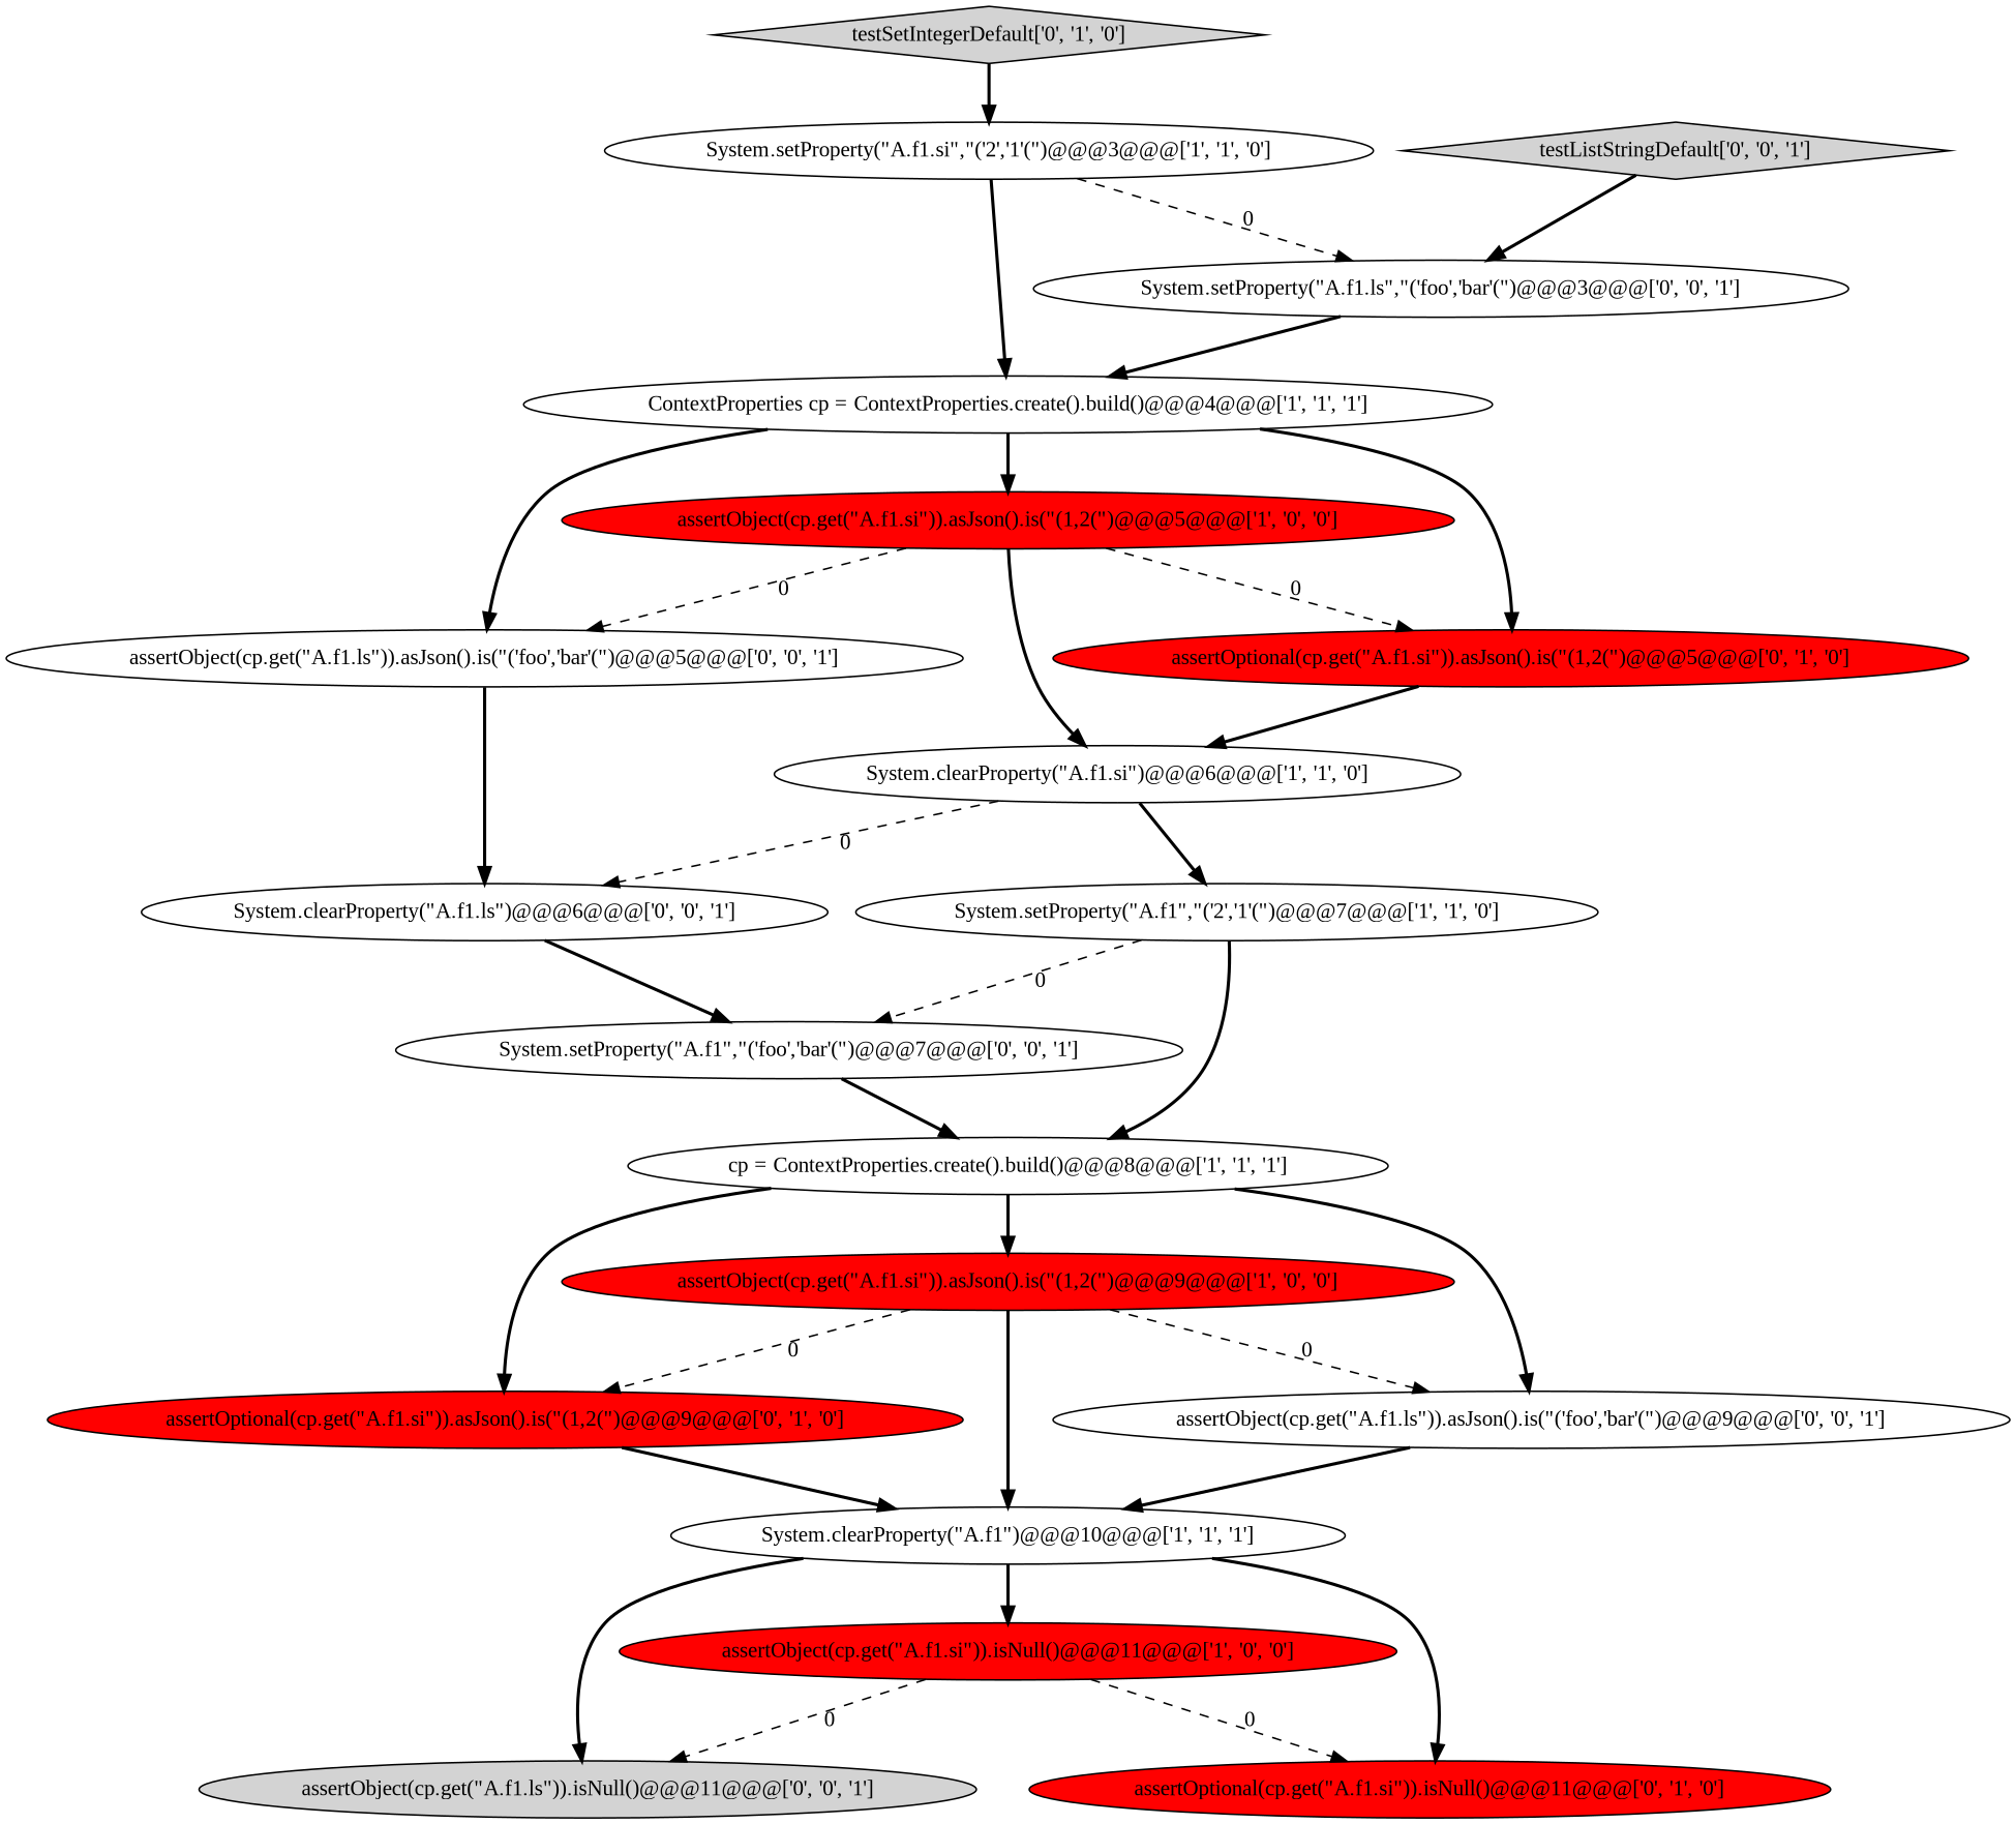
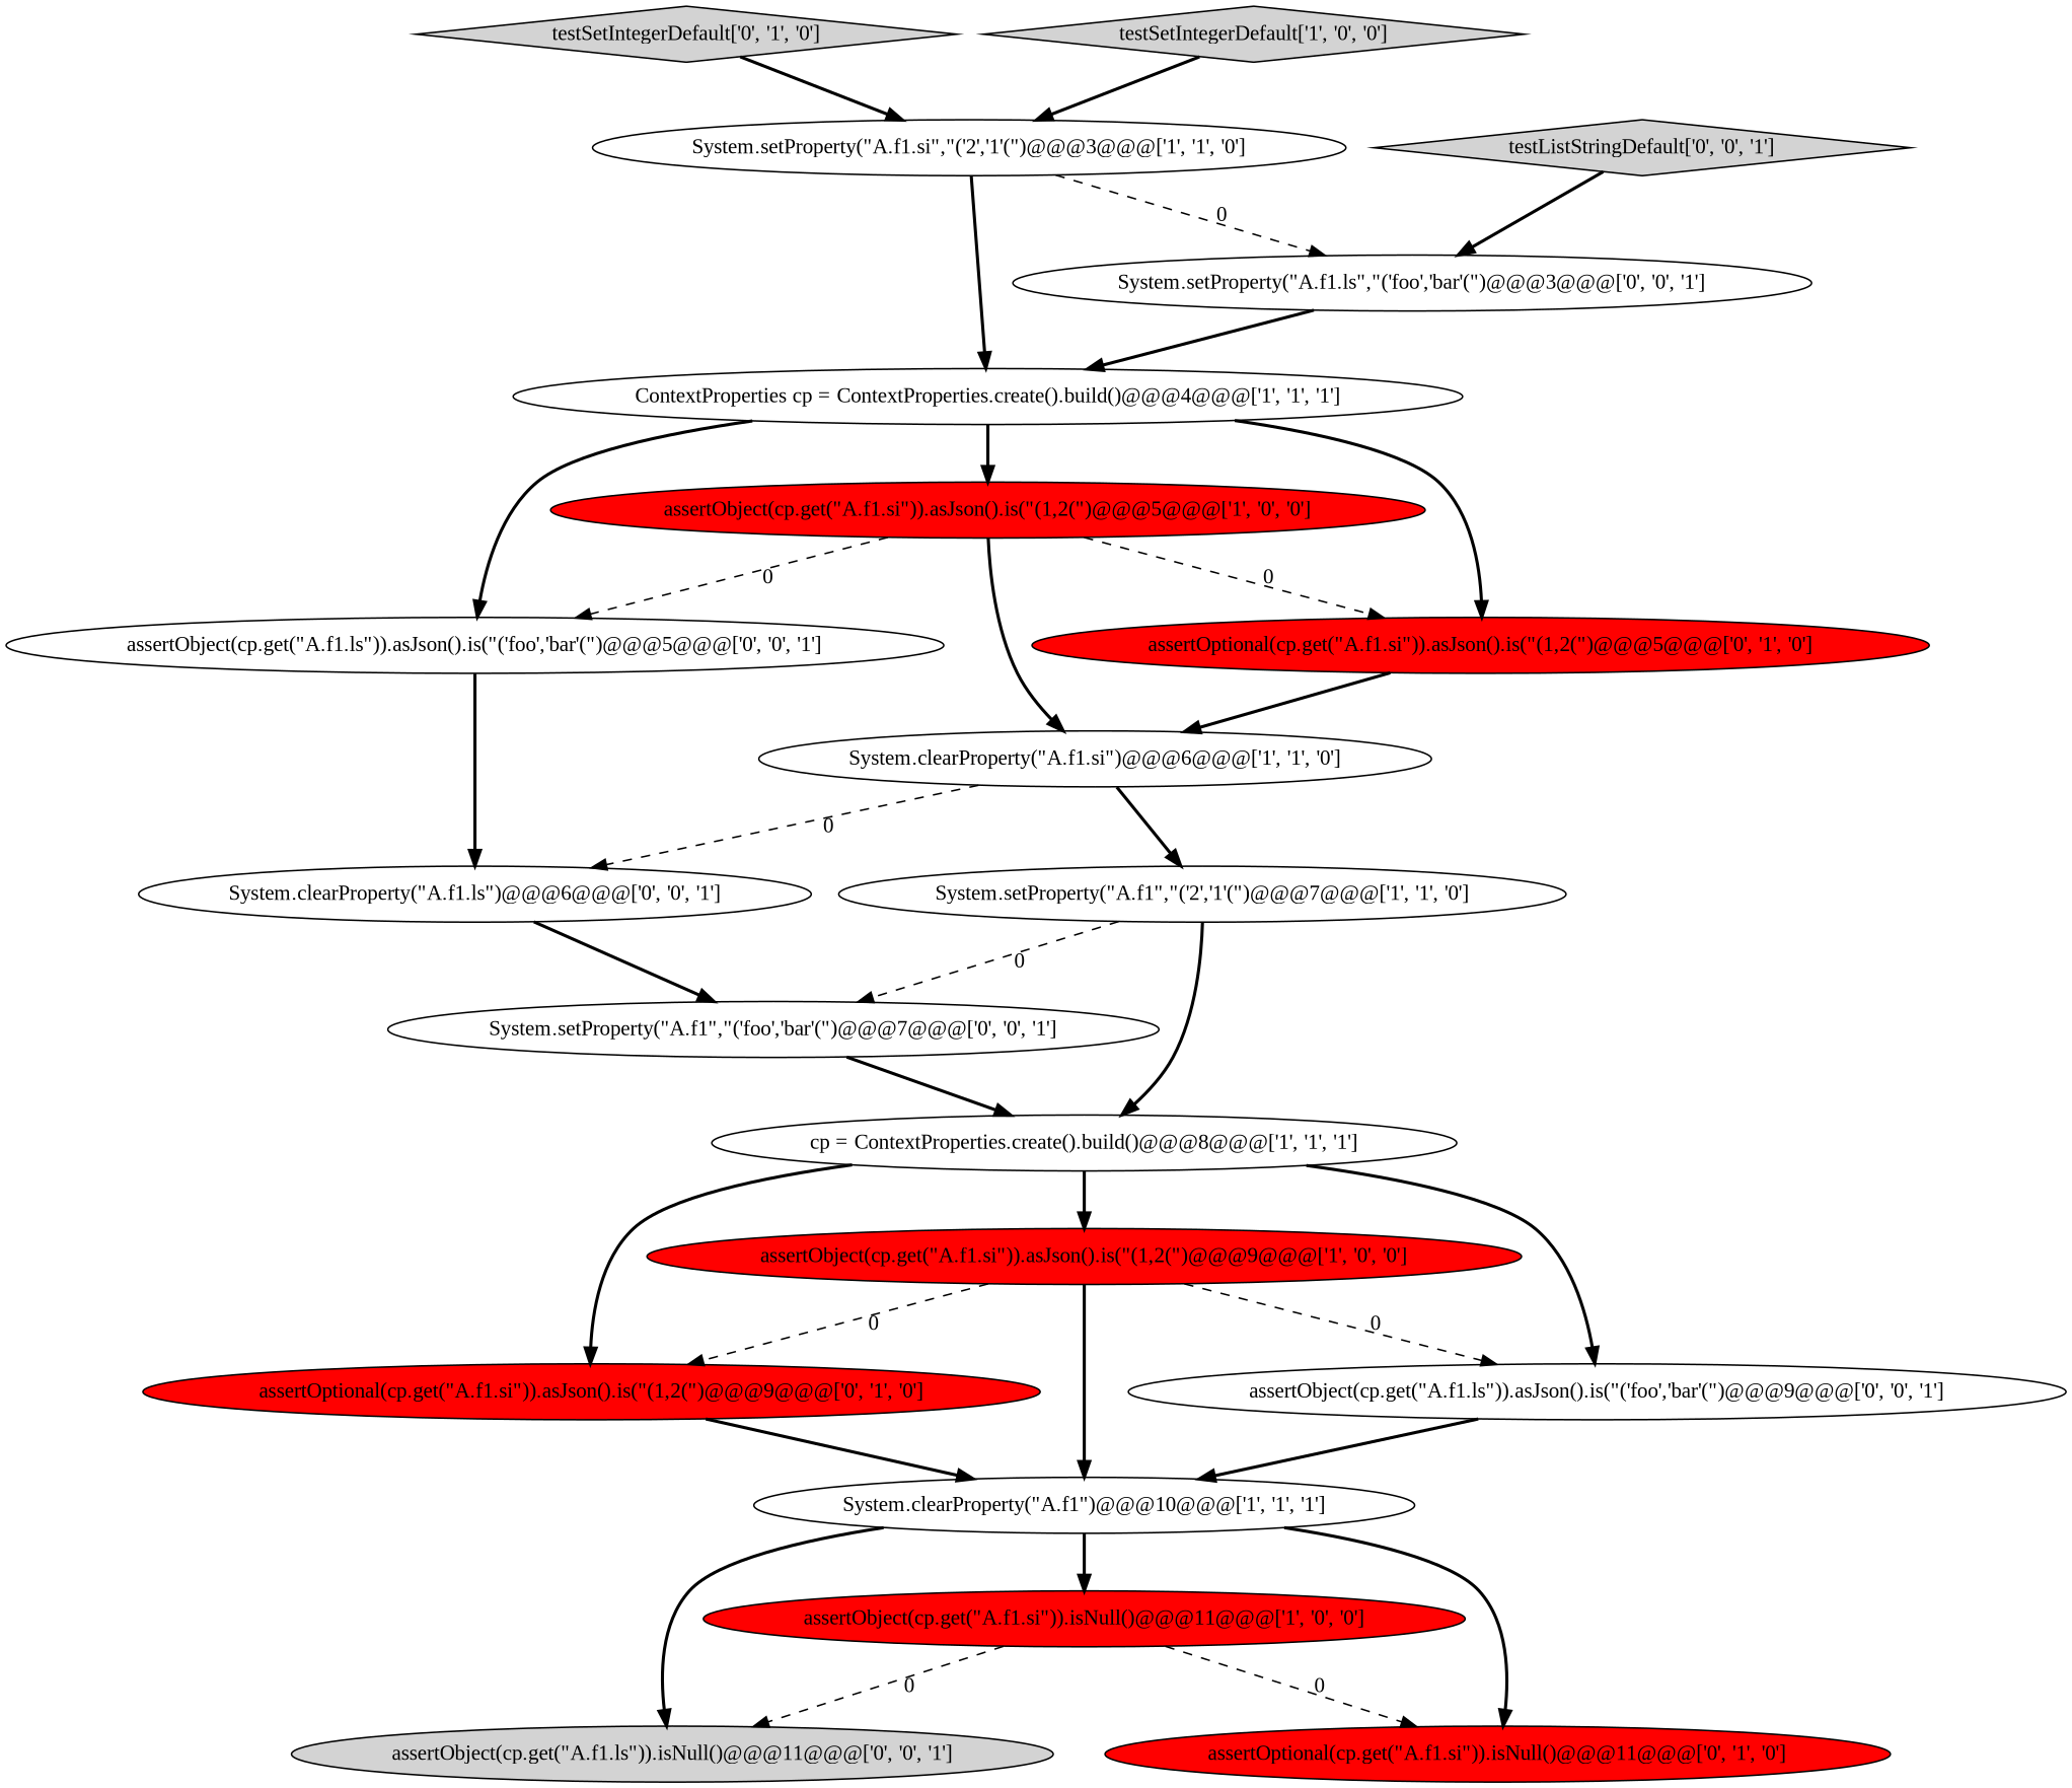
  digraph {
    fontname="Liberation Serif"
    node [fillcolor=white shape=ellipse style=filled fontname="Liberation Serif"]
    edge [style=bold fontname="Liberation Serif"]
    n1 [fillcolor=lightgray label="testSetIntegerDefault['0', '1', '0']" shape=diamond]
    n2 [label="System.setProperty(\"A.f1.si\",\"('2','1'(\")@@@3@@@['1', '1', '0']"]
    n3 [label="cp = ContextProperties.create().build()@@@8@@@['1', '1', '1']"]
    n4 [fillcolor=red label="assertOptional(cp.get(\"A.f1.si\")).asJson().is(\"(1,2(\")@@@9@@@['0', '1', '0']"]
    n5 [label="assertObject(cp.get(\"A.f1.ls\")).asJson().is(\"('foo','bar'(\")@@@9@@@['0', '0', '1']"]
    n6 [fillcolor=red label="assertObject(cp.get(\"A.f1.si\")).asJson().is(\"(1,2(\")@@@9@@@['1', '0', '0']"]
    n7 [label="System.clearProperty(\"A.f1\")@@@10@@@['1', '1', '1']"]
    n8 [label="System.setProperty(\"A.f1\",\"('foo','bar'(\")@@@7@@@['0', '0', '1']"]
    n9 [fillcolor=lightgray label="testListStringDefault['0', '0', '1']" shape=diamond]
    n10 [label="System.setProperty(\"A.f1.ls\",\"('foo','bar'(\")@@@3@@@['0', '0', '1']"]
    n11 [label="ContextProperties cp = ContextProperties.create().build()@@@4@@@['1', '1', '1']"]
    n12 [fillcolor=red label="assertOptional(cp.get(\"A.f1.si\")).asJson().is(\"(1,2(\")@@@5@@@['0', '1', '0']"]
    n13 [label="assertObject(cp.get(\"A.f1.ls\")).asJson().is(\"('foo','bar'(\")@@@5@@@['0', '0', '1']"]
    n14 [fillcolor=red label="assertObject(cp.get(\"A.f1.si\")).asJson().is(\"(1,2(\")@@@5@@@['1', '0', '0']"]
    n15 [label="System.clearProperty(\"A.f1.si\")@@@6@@@['1', '1', '0']"]
    n16 [fillcolor=lightgray label="assertObject(cp.get(\"A.f1.ls\")).isNull()@@@11@@@['0', '0', '1']"]
    n17 [fillcolor=red label="assertOptional(cp.get(\"A.f1.si\")).isNull()@@@11@@@['0', '1', '0']"]
    n18 [fillcolor=red label="assertObject(cp.get(\"A.f1.si\")).isNull()@@@11@@@['1', '0', '0']"]
    n19 [label="System.clearProperty(\"A.f1.ls\")@@@6@@@['0', '0', '1']"]
+   n20 [fillcolor=lightgray label="testSetIntegerDefault['1', '0', '0']" shape=diamond]
    n21 [label="System.setProperty(\"A.f1\",\"('2','1'(\")@@@7@@@['1', '1', '0']"]
    n1 -> n2
    n2 -> n10 [label=0 style=dashed]
    n2 -> n11
    n3 -> n4
    n3 -> n5
    n3 -> n6
    n4 -> n7
    n5 -> n7
    n6 -> n4 [label=0 style=dashed]
    n6 -> n5 [label=0 style=dashed]
    n6 -> n7
    n7 -> n16
    n7 -> n17
    n7 -> n18
    n8 -> n3
    n9 -> n10
    n10 -> n11
    n11 -> n12
    n11 -> n13
    n11 -> n14
    n12 -> n15
    n13 -> n19
    n14 -> n12 [label=0 style=dashed]
    n14 -> n13 [label=0 style=dashed]
    n14 -> n15
    n15 -> n19 [label=0 style=dashed]
    n15 -> n21
    n18 -> n16 [label=0 style=dashed]
    n18 -> n17 [label=0 style=dashed]
    n19 -> n8
+   n20 -> n2
    n21 -> n3
    n21 -> n8 [label=0 style=dashed]
  }
